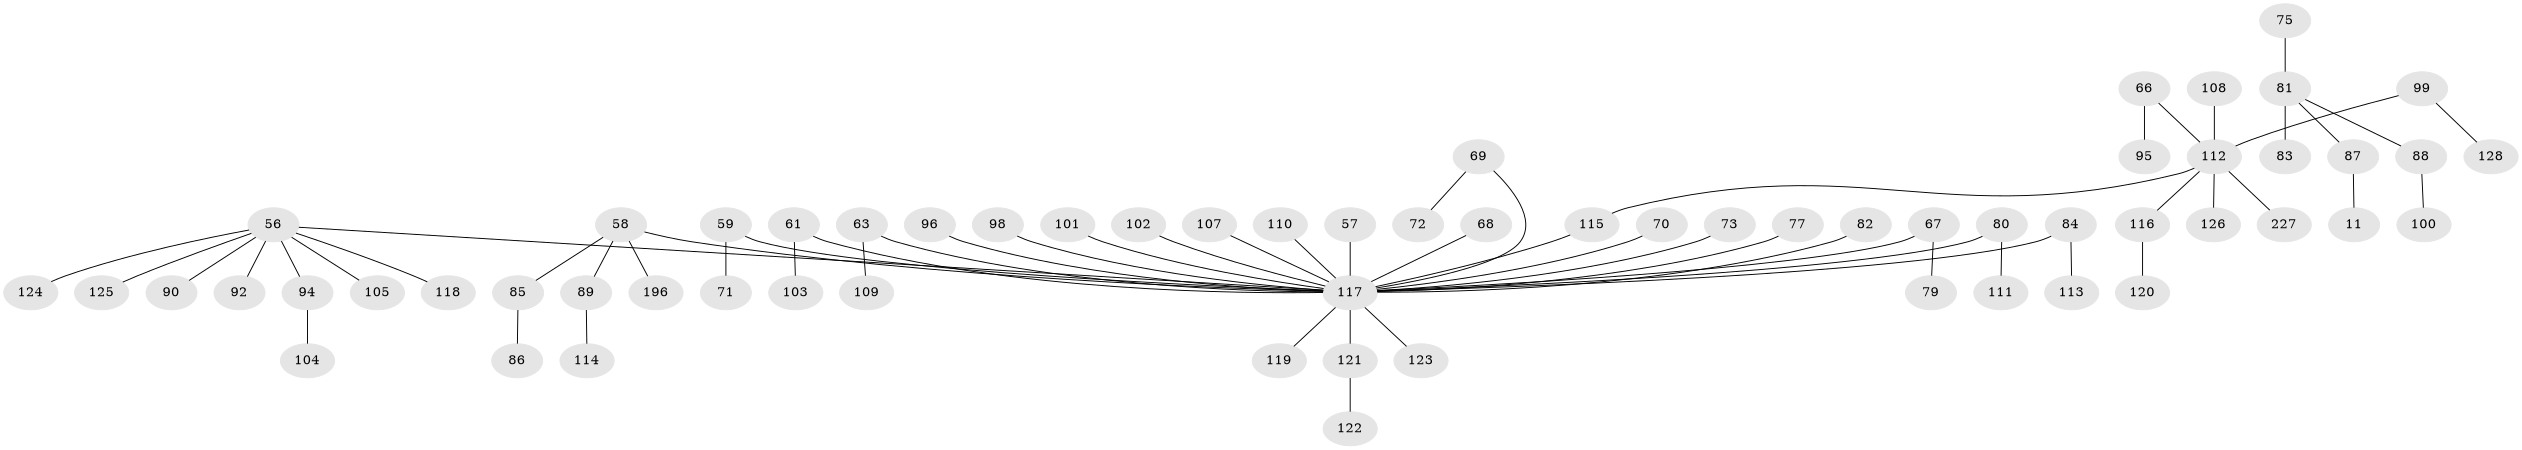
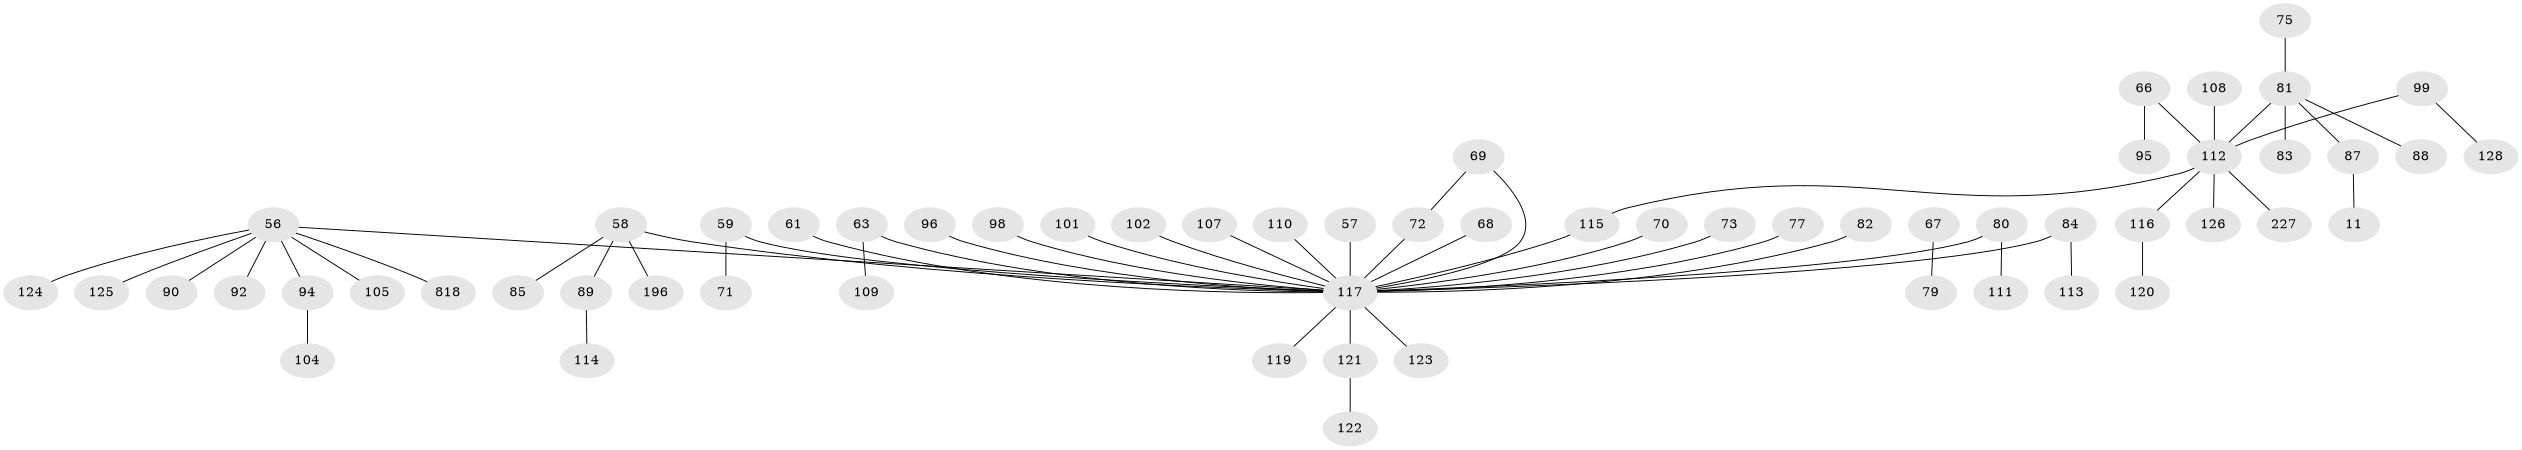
  graph {
    node [color=gray90 style=filled]
    56 [super="+20+22+35"]
    90
    92
    94
    105
    117 [super="+44+64+76+51+53+78+55"]
-   118
+   118 [label=818]
    124
    125
    104
    119
    121 [super="+62+93"]
    123
    57
    58 [super="+40+41"]
    85
    89
    n18 [label=196]
-   86
    114
    59
    71
    61 [super="+60"]
-   103
    63
    109
    66
    95
    112 [super="+97+65"]
    116
    126
    n32 [label=227]
    115
    67
    79
    68
    69
    72
    70
    73
    81 [super="+43+37"]
    83
    87
    88
    75
    77
    80
    111
    n49 [label=11]
-   100
    82
    84
    113
    96
    98
    99
    128
    101
    102
    107
    108
    110
    120
    122
    56 -- 90
    56 -- 92
    56 -- 94
    56 -- 105
    56 -- 117
    56 -- 118
    56 -- 124
    56 -- 125
    94 -- 104
    117 -- 119
    117 -- 121
    117 -- 123
    121 -- 122
    57 -- 117
    58 -- 117
    58 -- 85
    58 -- 89
    58 -- n18
-   85 -- 86
    89 -- 114
    59 -- 117
    59 -- 71
    61 -- 117
-   61 -- 103
    63 -- 117
    63 -- 109
    66 -- 95
    66 -- 112
    112 -- 116
    112 -- 126
    112 -- n32
    112 -- 115
    116 -- 120
    115 -- 117
-   67 -- 117
+   72 -- 117
    67 -- 79
    68 -- 117
    69 -- 117
    69 -- 72
    70 -- 117
    73 -- 117
+   81 -- 112
    81 -- 83
    81 -- 87
    81 -- 88
    87 -- n49
-   88 -- 100
    75 -- 81
    77 -- 117
    80 -- 117
    80 -- 111
    82 -- 117
    84 -- 117
    84 -- 113
    96 -- 117
    98 -- 117
    99 -- 112
    99 -- 128
    101 -- 117
    102 -- 117
    107 -- 117
    108 -- 112
    110 -- 117
  }
